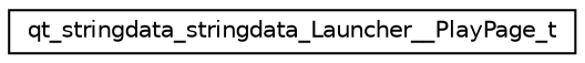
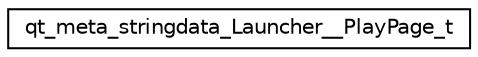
  digraph {
    rankdir=LR
-   n1 [color=black fillcolor=white fontname=Helvetica fontsize=10 height=0.2 label=qt_stringdata_stringdata_Launcher__PlayPage_t shape=record style=filled width=0.4]
+   n1 [color=black fillcolor=white fontname=Helvetica fontsize=10 height=0.2 label=qt_meta_stringdata_Launcher__PlayPage_t shape=record style=filled width=0.4]
  }
